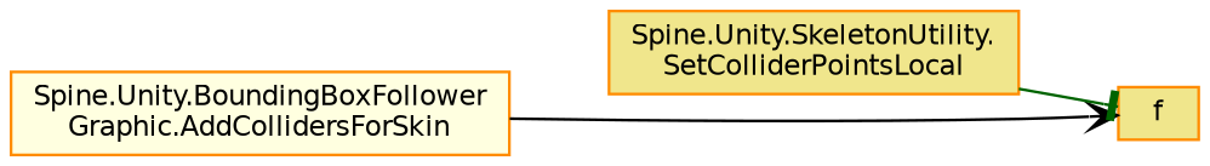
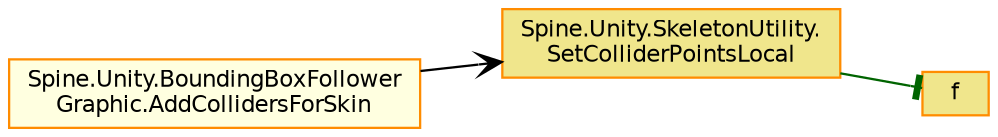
  digraph {
    rankdir=LR
    node [color=darkorange fillcolor=khaki fontname=Helvetica fontsize=10 shape=box style=filled]
    edge [fontname=Helvetica fontsize=10 labelfontname=Helvetica labelfontsize=10 style=solid]
    n1 [fillcolor=lightyellow fontcolor=black height=0.2 label="Spine.Unity.BoundingBoxFollower\lGraphic.AddCollidersForSkin" width=0.4]
    n2 [height=0.2 label="Spine.Unity.SkeletonUtility.\lSetColliderPointsLocal" width=0.4]
    n3 [height=0.2 label=f width=0.4]
-   n1 -> n3 [arrowhead=vee color=black]
+   n1 -> n2 [arrowhead=vee color=black]
    n2 -> n3 [arrowhead=tee color=darkgreen]
  }
